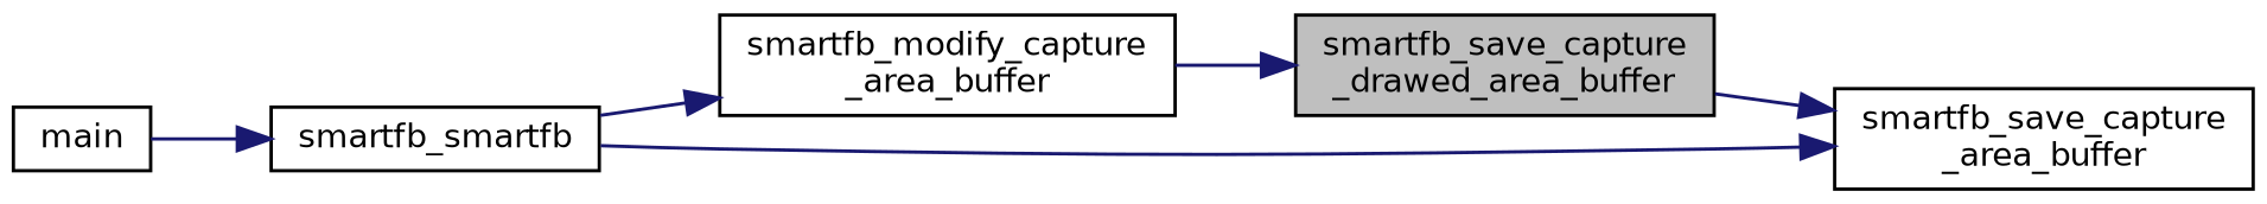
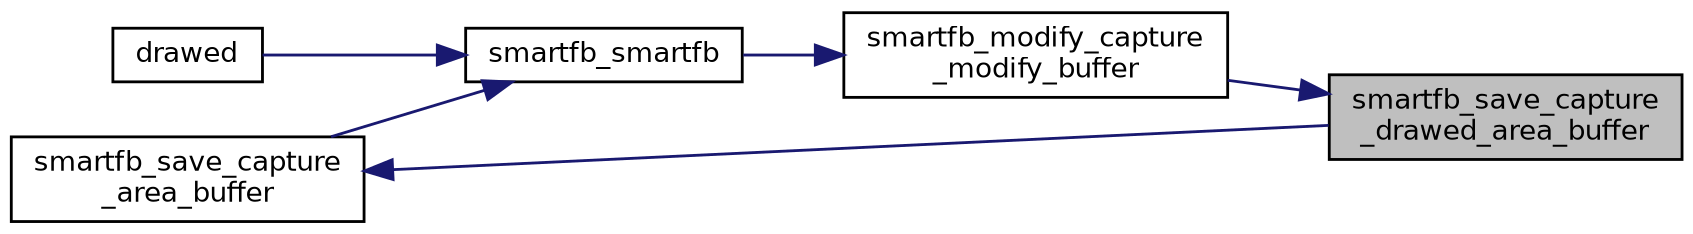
  digraph {
    rankdir=RL
    node [color=black fontname=Helvetica fontsize=10 shape=record]
    edge [color=midnightblue dir=back fontname=Helvetica fontsize=10 labelfontname=Helvetica labelfontsize=10 style=solid]
    n1 [fillcolor=grey75 fontcolor=black height=0.2 label="smartfb_save_capture\l_drawed_area_buffer" style=filled width=0.4]
-   n2 [height=0.2 label="smartfb_modify_capture\l_area_buffer" width=0.4]
+   n2 [height=0.2 label="smartfb_modify_capture\l_modify_buffer" width=0.4]
    n3 [height=0.2 label=smartfb_smartfb width=0.4]
    n4 [height=0.2 label="smartfb_save_capture\l_area_buffer" width=0.4]
-   n5 [height=0.2 label=main width=0.4]
+   n5 [height=0.2 label=drawed width=0.4]
    n1 -> n2
    n2 -> n3
    n3 -> n5
    n4 -> n1
-   n4 -> n3
+   n3 -> n4
  }
